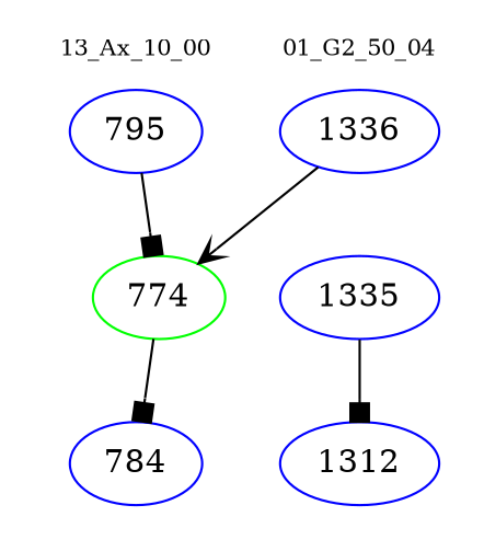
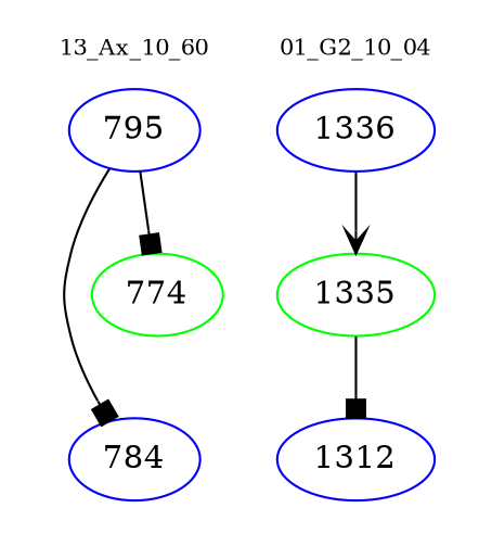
  digraph {
    node [color=blue]
    edge [arrowhead=box color=black]
    n1 [label=795]
    n2 [color=green label=774]
    n3 [label=784]
    n4 [label=1336]
-   n5 [label=1335]
+   n5 [color=green label=1335]
    n6 [label=1312]
    subgraph cluster_1 {
      color=white
      fontsize=10
-     label="13_Ax_10_00"
+     label="13_Ax_10_60"
      n1
      n2
      n3
    }
    subgraph cluster_2 {
      color=white
      fontsize=10
-     label="01_G2_50_04"
+     label="01_G2_10_04"
      n4
      n5
      n6
    }
    n1 -> n2
-   n2 -> n3
-   n4 -> n2 [arrowhead=vee]
+   n1 -> n3
+   n4 -> n5 [arrowhead=vee]
    n5 -> n6
  }
